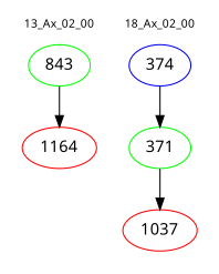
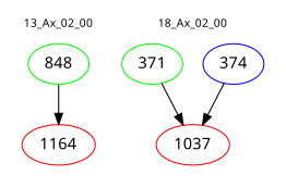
  digraph {
    fontname="Noto Sans"
    node [color=green fontname="Noto Sans"]
    edge [color=black fontname="Noto Sans"]
-   n1 [label=843]
+   n1 [label=848]
    n2 [color=red label=1164]
    n3 [color=blue label=374]
    n4 [label=371]
    n5 [color=red label=1037]
    subgraph cluster_1 {
      color=white
      fontsize=10
      label="13_Ax_02_00"
      n1
      n2
    }
    subgraph cluster_2 {
      color=white
      fontsize=10
      label="18_Ax_02_00"
      n3
      n4
      n5
    }
    n1 -> n2
-   n3 -> n4
+   n3 -> n5
    n4 -> n5
  }
